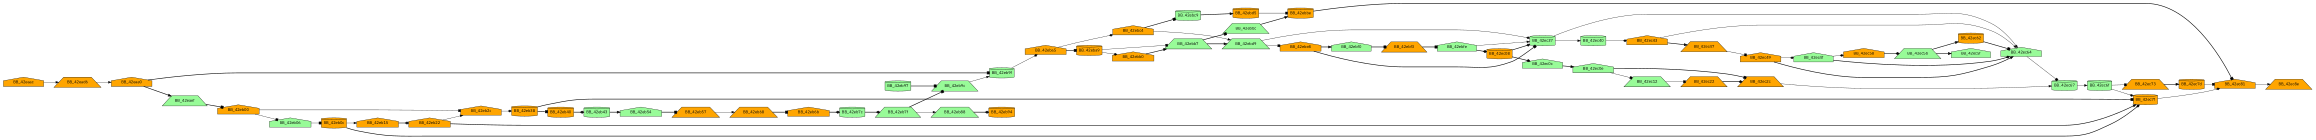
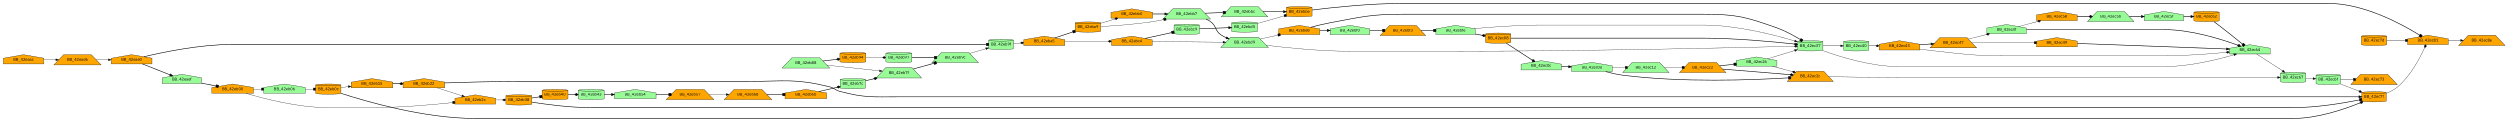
  digraph {
    fontname="IBM Plex Sans"
    rankdir=LR
    node [fillcolor=orange fontname="IBM Plex Sans" shape=house style=filled]
    edge [arrowhead=normal fontname="IBM Plex Sans" style=bold]
    BB_42ead6 [shape=trapezium]
    BB_42eaac
    BB_42eae0
-   BB_42eaef [fillcolor=palegreen shape=trapezium]
+   BB_42eaef [fillcolor=palegreen]
    BB_42eb9f [fillcolor=palegreen shape=cylinder]
    BB_42eb00
    BB_42eba5
    BB_42eb06 [fillcolor=palegreen]
    BB_42eb2c
    BB_42eba9 [shape=cylinder]
    BB_42ebc4
    BB_42eb0c [shape=cylinder]
    BB_42eb38 [shape=cylinder]
    BB_42eb15
    BB_42ec7f [shape=cylinder]
    BB_42eb40 [shape=cylinder]
    BB_42eb22
    BB_42ec81
    BB_42ec8e [shape=trapezium]
    BB_42eb43 [fillcolor=palegreen shape=cylinder]
    BB_42eb54 [fillcolor=palegreen]
    BB_42eb57 [shape=trapezium]
    BB_42eb68 [shape=trapezium]
    BB_42eb6b
    BB_42eb7c [fillcolor=palegreen shape=cylinder]
    BB_42eb7f [fillcolor=palegreen shape=trapezium]
    BB_42eb88 [fillcolor=palegreen shape=trapezium]
    BB_42eb9c [fillcolor=palegreen shape=trapezium]
    BB_42eb94 [shape=cylinder]
    BB_42eb97 [fillcolor=palegreen shape=cylinder]
    BB_42ebb0
    BB_42ebb7 [fillcolor=palegreen shape=trapezium]
    BB_42ebd9 [fillcolor=palegreen shape=trapezium]
    BB_42ebc9 [fillcolor=palegreen shape=cylinder]
    BB_42ebbc [fillcolor=palegreen shape=trapezium]
    BB_42ebe8
    BB_42ec37 [fillcolor=palegreen shape=cylinder]
-   BB_42ebd5 [shape=cylinder]
+   BB_42ebd5 [fillcolor=palegreen shape=cylinder]
    BB_42ebbe [shape=cylinder]
    BB_42ebf0 [fillcolor=palegreen]
    BB_42ec40 [fillcolor=palegreen shape=cylinder]
    BB_42ec64 [fillcolor=palegreen]
    BB_42ebf3 [shape=trapezium]
    BB_42ec43
    BB_42ec67 [fillcolor=palegreen shape=cylinder]
    BB_42ebfe [fillcolor=palegreen]
    BB_42ec08 [shape=cylinder]
    BB_42ec0c [fillcolor=palegreen]
    BB_42ec0e [fillcolor=palegreen]
    BB_42ec12 [fillcolor=palegreen shape=trapezium]
    BB_42ec2c [shape=trapezium]
    BB_42ec22 [shape=trapezium]
+   BB_42ec26 [fillcolor=palegreen]
    BB_42ec6f [fillcolor=palegreen shape=cylinder]
    BB_42ec73 [shape=trapezium]
    BB_42ec47 [shape=trapezium]
    BB_42ec49
    BB_42ec4f [fillcolor=palegreen]
    BB_42ec58
    BB_42ec5b [fillcolor=palegreen shape=trapezium]
    BB_42ec5f [fillcolor=palegreen]
    BB_42ec62 [shape=cylinder]
    BB_42ec7d [shape=cylinder]
    BB_42ead6 -> BB_42eae0 [style=solid]
    BB_42eaac -> BB_42ead6 [style=solid]
    BB_42eae0 -> BB_42eaef
    BB_42eae0 -> BB_42eb9f [arrowhead=box]
    BB_42eaef -> BB_42eb00 [arrowhead=box]
    BB_42eb9f -> BB_42eba5 [arrowhead=diamond style=solid]
    BB_42eb00 -> BB_42eb06 [arrowhead=box style=solid]
    BB_42eb00 -> BB_42eb2c [arrowhead=box style=solid]
    BB_42eba5 -> BB_42eba9 [arrowhead=box]
    BB_42eba5 -> BB_42ebc4 [arrowhead=diamond style=solid]
    BB_42eb06 -> BB_42eb0c [arrowhead=box style=solid]
    BB_42eb2c -> BB_42eb38 [arrowhead=diamond style=solid]
    BB_42eba9 -> BB_42ebb0 [arrowhead=diamond style=solid]
    BB_42eba9 -> BB_42ebb7 [arrowhead=box style=solid]
    BB_42ebc4 -> BB_42ebd9 [style=solid]
    BB_42ebc4 -> BB_42ebc9 [arrowhead=box]
    BB_42eb0c -> BB_42eb15 [style=solid]
    BB_42eb0c -> BB_42ec7f [arrowhead=diamond]
    BB_42eb38 -> BB_42ec7f [arrowhead=box]
    BB_42eb38 -> BB_42eb40 [arrowhead=box]
    BB_42eb15 -> BB_42eb22 [arrowhead=diamond]
    BB_42ec7f -> BB_42ec81 [arrowhead=diamond style=solid]
    BB_42eb40 -> BB_42eb43 [arrowhead=diamond]
    BB_42eb22 -> BB_42eb2c [style=solid]
    BB_42eb22 -> BB_42ec7f
    BB_42ec81 -> BB_42ec8e [style=solid]
    BB_42eb43 -> BB_42eb54
    BB_42eb54 -> BB_42eb57 [arrowhead=box]
    BB_42eb57 -> BB_42eb68 [style=solid]
    BB_42eb68 -> BB_42eb6b [arrowhead=box]
    BB_42eb6b -> BB_42eb7c [arrowhead=diamond]
    BB_42eb7c -> BB_42eb7f [arrowhead=diamond]
-   BB_42eb7f -> BB_42eb88 [style=solid]
+   BB_42eb88 -> BB_42eb7f [style=solid]
    BB_42eb7f -> BB_42eb9c [arrowhead=box]
    BB_42eb88 -> BB_42eb94 [arrowhead=diamond]
    BB_42eb9c -> BB_42eb9f [style=solid]
+   BB_42eb94 -> BB_42eb97 [arrowhead=diamond style=solid]
    BB_42eb97 -> BB_42eb9c [arrowhead=box]
    BB_42ebb0 -> BB_42ebb7
    BB_42ebb7 -> BB_42ebd9
    BB_42ebb7 -> BB_42ebbc [arrowhead=box]
    BB_42ebd9 -> BB_42ebe8 [arrowhead=box style=solid]
    BB_42ebd9 -> BB_42ec37 [arrowhead=diamond style=solid]
    BB_42ebc9 -> BB_42ebd5
    BB_42ebbc -> BB_42ebbe
    BB_42ebe8 -> BB_42ec37 [arrowhead=box]
    BB_42ebe8 -> BB_42ebf0
    BB_42ec37 -> BB_42ec40 [style=solid]
    BB_42ec37 -> BB_42ec64 [style=solid]
    BB_42ebd5 -> BB_42ebbe [arrowhead=box style=solid]
    BB_42ebbe -> BB_42ec81 [arrowhead=box]
    BB_42ebf0 -> BB_42ebf3 [arrowhead=box]
    BB_42ec40 -> BB_42ec43 [arrowhead=diamond style=solid]
-   BB_42ec64 -> BB_42ec67 [arrowhead=box style=solid]
+   BB_42ec64 -> BB_42ec67 [style=solid]
    BB_42ebf3 -> BB_42ebfe [arrowhead=box]
-   BB_42ec43 -> BB_42ec64 [style=solid]
+   BB_42ec43 -> BB_42ec64 [arrowhead=diamond style=solid]
    BB_42ec43 -> BB_42ec47
    BB_42ec67 -> BB_42ec6f [style=solid]
    BB_42ebfe -> BB_42ec37 [style=solid]
    BB_42ebfe -> BB_42ec08 [arrowhead=diamond]
    BB_42ec08 -> BB_42ec37 [arrowhead=diamond]
    BB_42ec08 -> BB_42ec0c [arrowhead=diamond]
    BB_42ec0c -> BB_42ec0e
    BB_42ec0e -> BB_42ec12 [arrowhead=box style=solid]
    BB_42ec0e -> BB_42ec2c [arrowhead=box]
    BB_42ec12 -> BB_42ec22 [arrowhead=box style=solid]
    BB_42ec2c -> BB_42ec67 [style=solid]
    BB_42ec22 -> BB_42ec2c [arrowhead=diamond]
+   BB_42ec22 -> BB_42ec26 [arrowhead=box]
+   BB_42ec26 -> BB_42ec37 [style=solid]
+   BB_42ec26 -> BB_42ec2c [arrowhead=diamond style=solid]
    BB_42ec6f -> BB_42ec7f [arrowhead=diamond style=solid]
    BB_42ec6f -> BB_42ec73 [arrowhead=box style=solid]
-   BB_42ec73 -> BB_42ec7d
    BB_42ec47 -> BB_42ec49 [arrowhead=box style=solid]
    BB_42ec49 -> BB_42ec64
-   BB_42ec49 -> BB_42ec4f [arrowhead=diamond style=solid]
+   BB_42ec47 -> BB_42ec4f [arrowhead=diamond style=solid]
    BB_42ec4f -> BB_42ec64 [arrowhead=diamond]
    BB_42ec4f -> BB_42ec58 [arrowhead=diamond style=solid]
    BB_42ec58 -> BB_42ec5b [arrowhead=diamond]
    BB_42ec5b -> BB_42ec5f
-   BB_42ec5b -> BB_42ec62
+   BB_42ec5f -> BB_42ec62
    BB_42ec62 -> BB_42ec64 [arrowhead=box]
    BB_42ec7d -> BB_42ec81 [arrowhead=box style=solid]
  }
